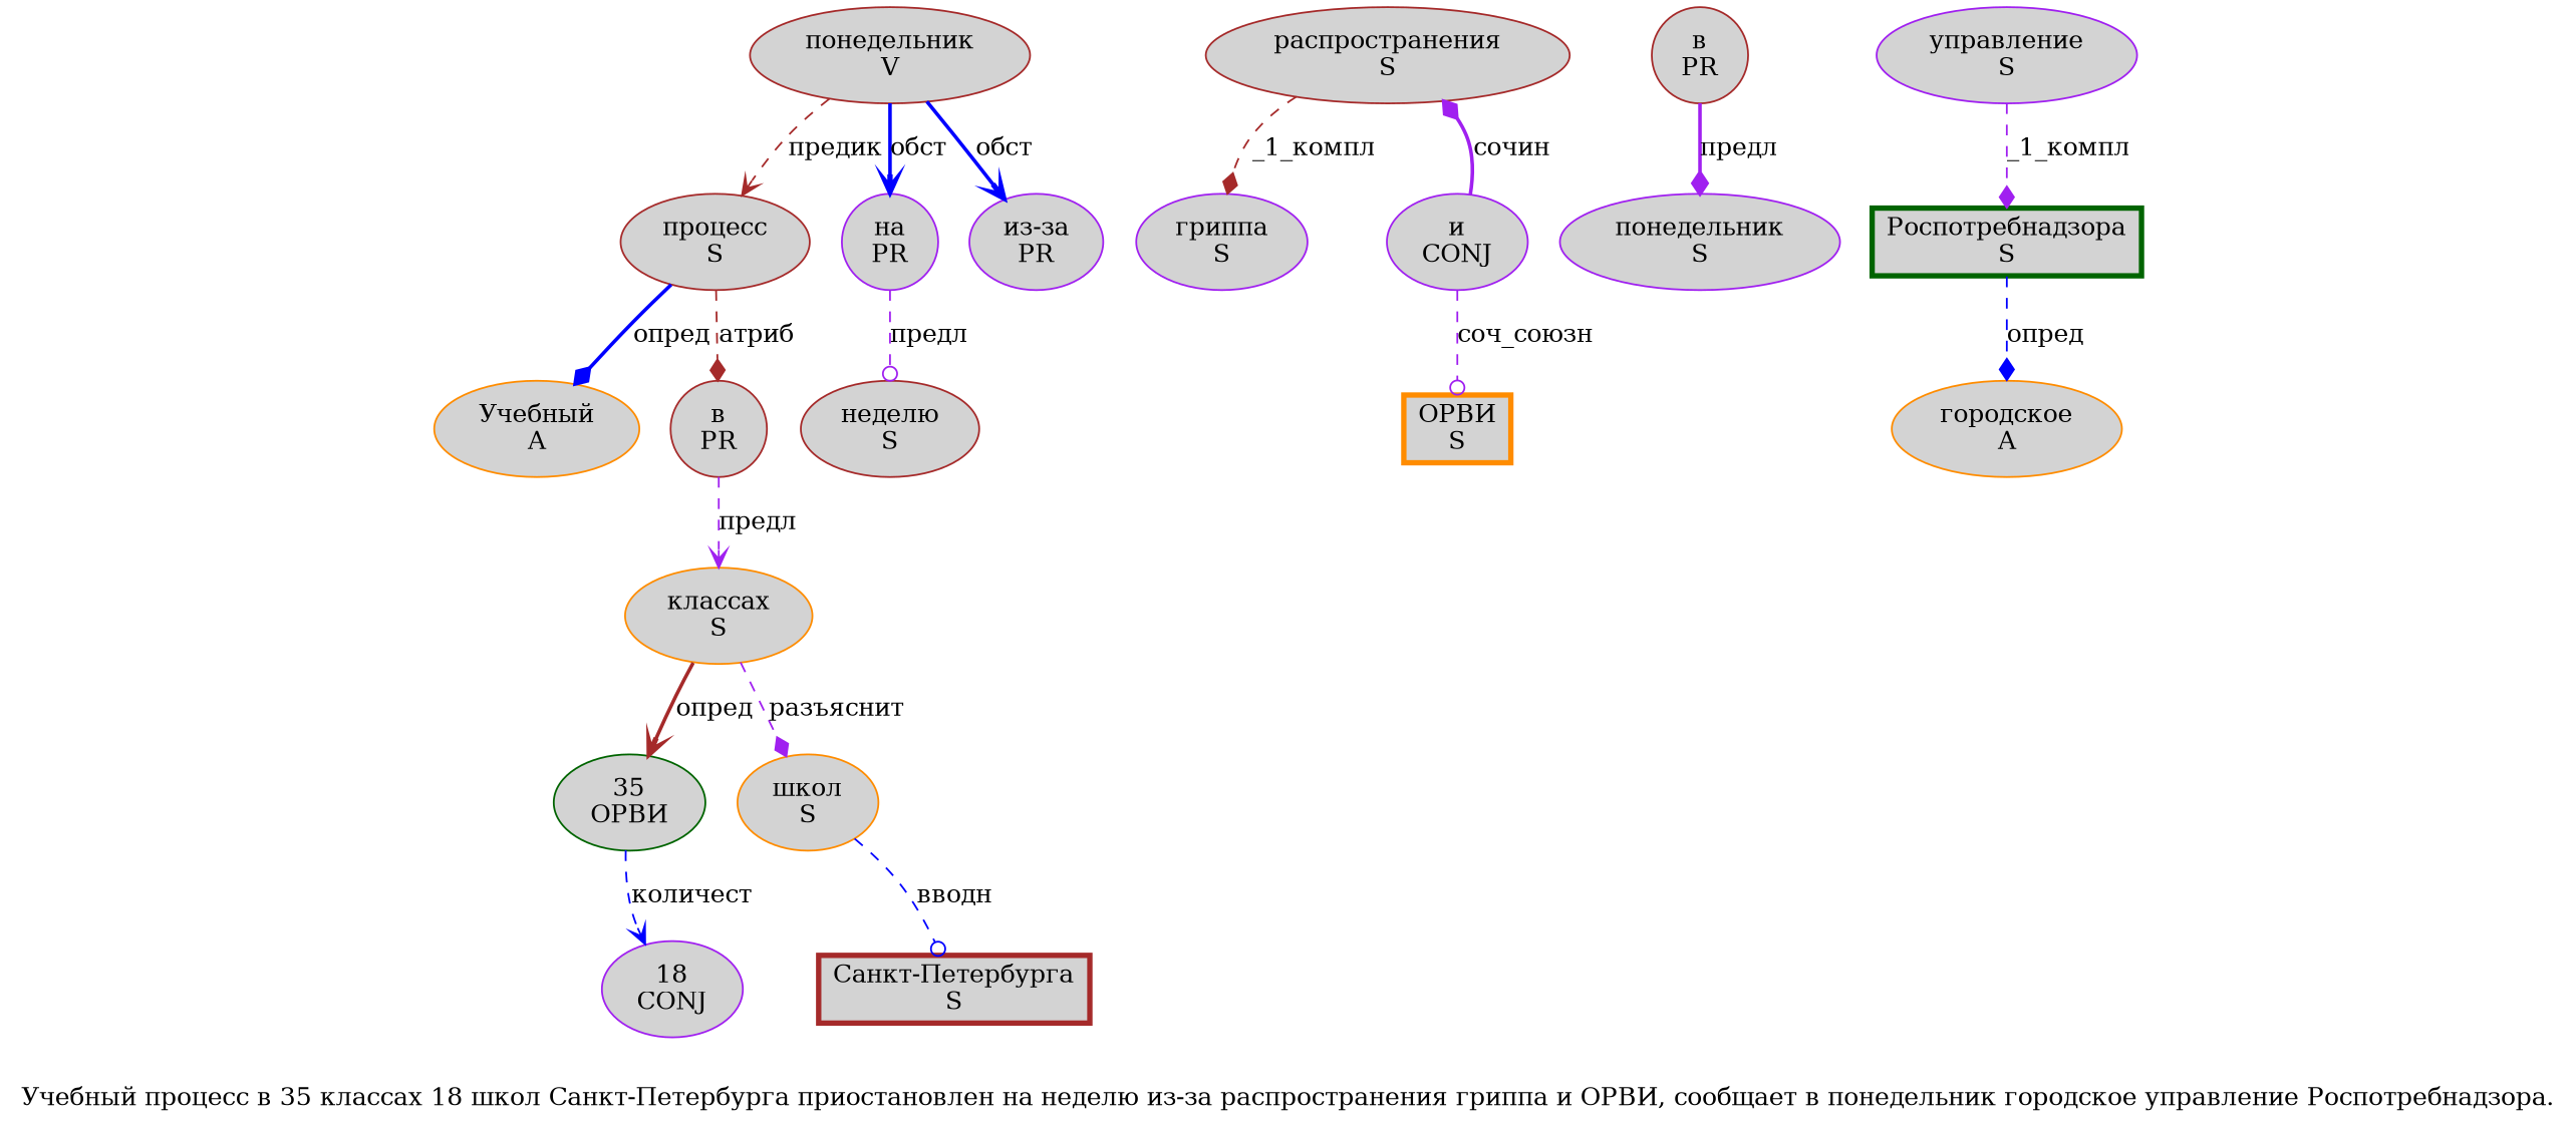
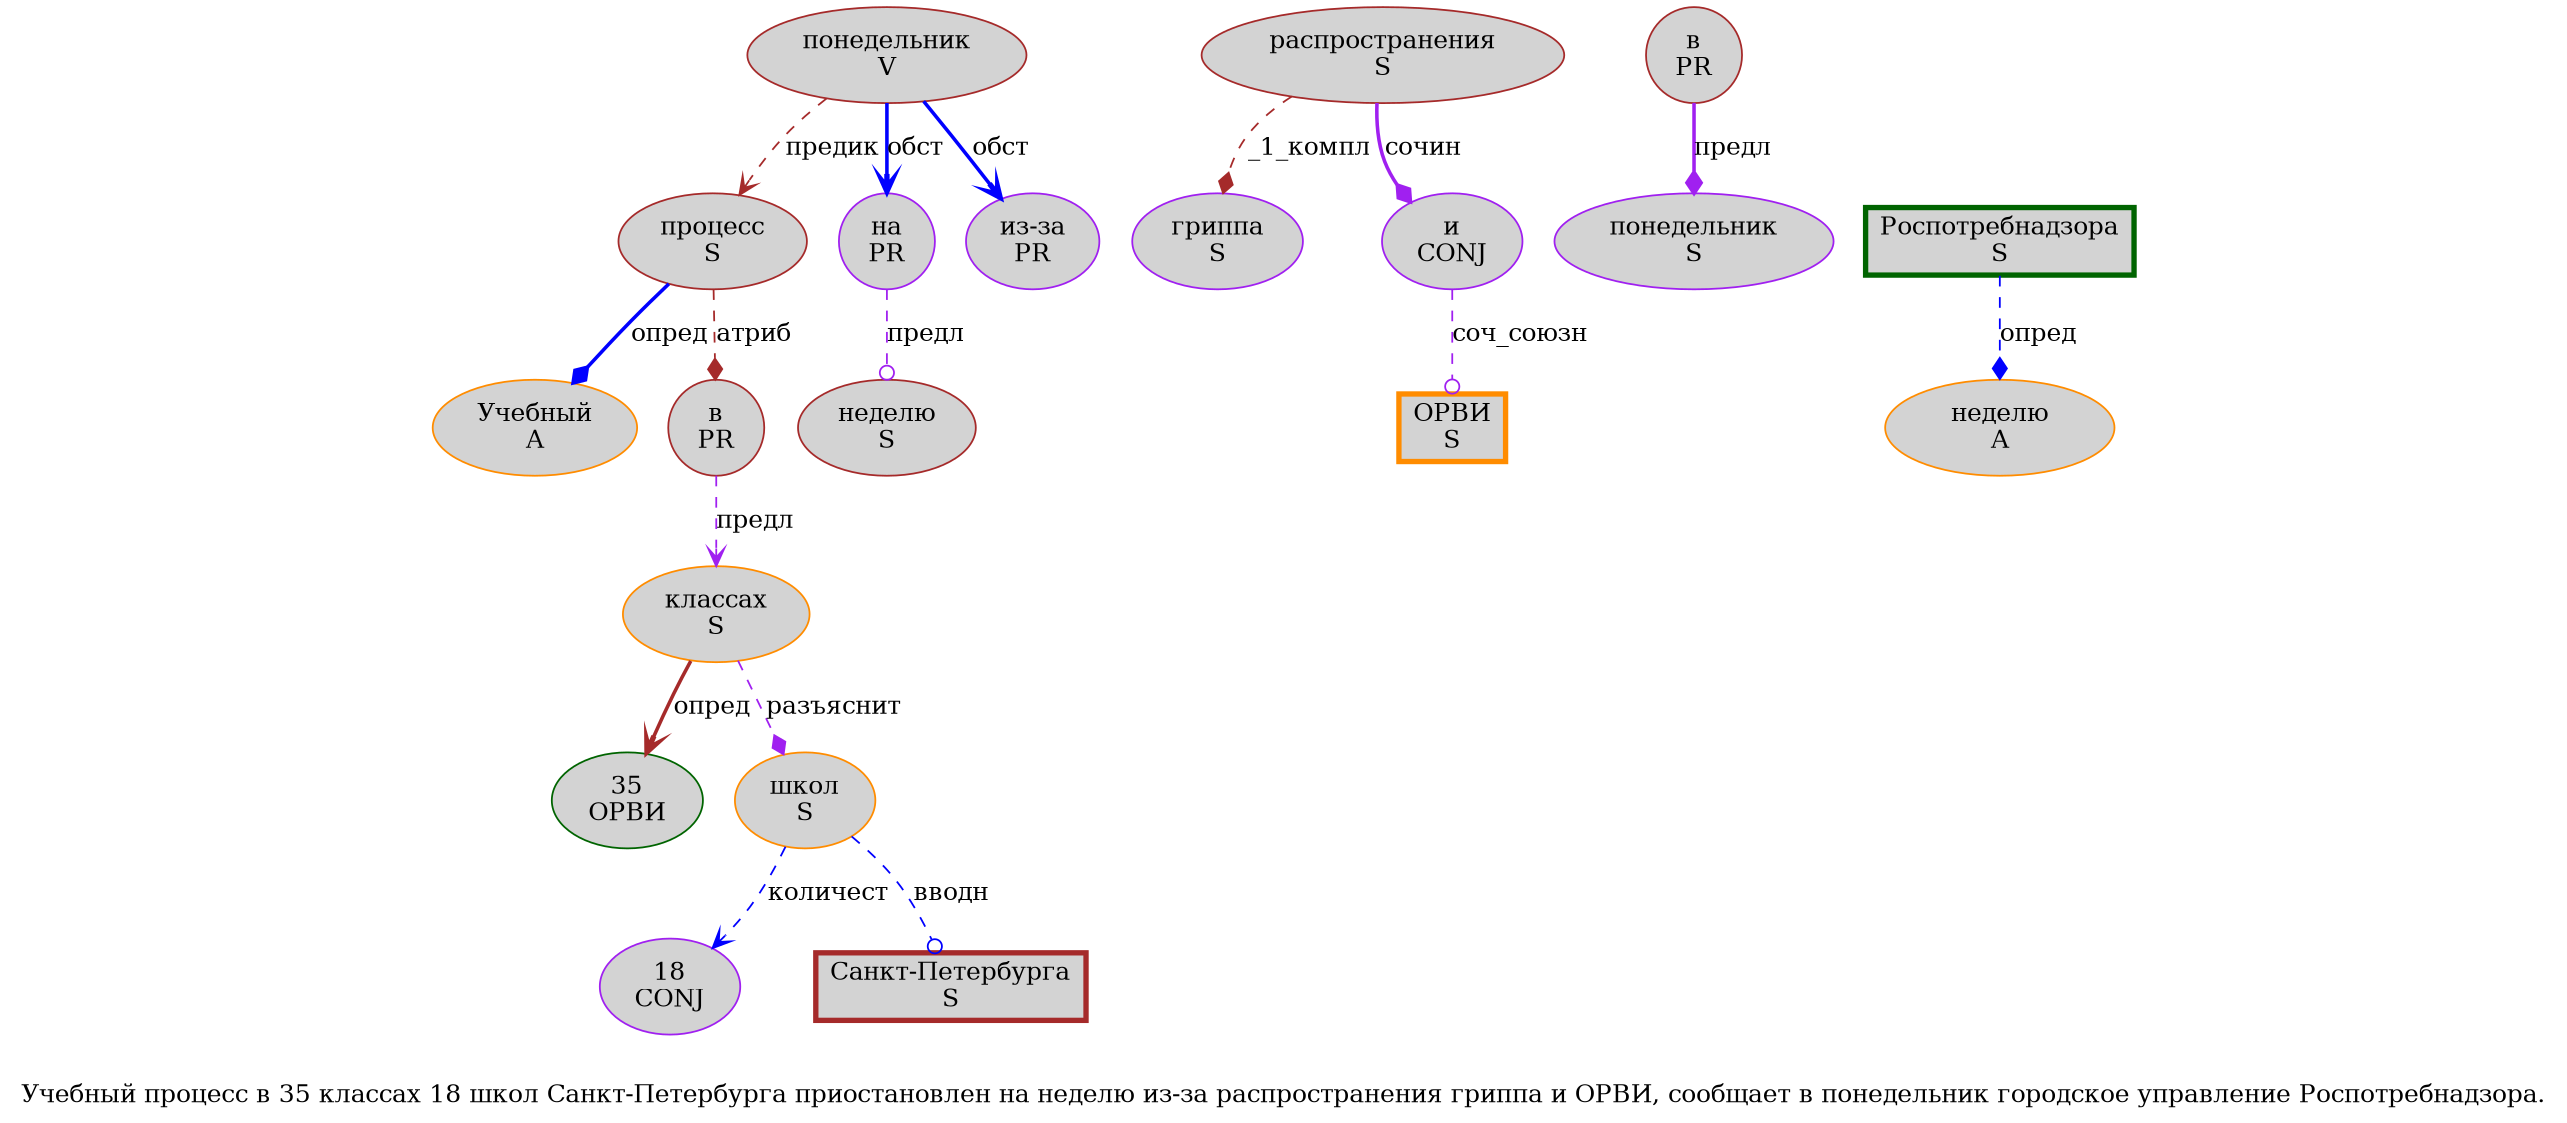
  digraph {
    label="Учебный процесс в 35 классах 18 школ Санкт-Петербурга приостановлен на неделю из-за распространения гриппа и ОРВИ, сообщает в понедельник городское управление Роспотребнадзора."
    node [color=brown fillcolor=lightgray penwidth=1 shape=ellipse style=filled]
    edge [arrowhead=diamond color=purple style=dashed]
    n1 [color=darkorange label="Учебный\nA"]
    n2 [label="процесс\nS"]
    n3 [label="в\nPR"]
    n4 [color=darkorange label="классах\nS"]
    n5 [color=darkgreen label="35\nОРВИ"]
    n6 [color=darkorange label="школ\nS"]
    n7 [color=purple label="18\nCONJ"]
    n8 [label="Санкт-Петербурга\nS" penwidth=3 shape=box]
    n9 [label="понедельник\nV"]
    n10 [color=purple label="на\nPR"]
    n11 [color=purple label="из-за\nPR"]
    n12 [label="неделю\nS"]
    n13 [label="распространения\nS"]
    n14 [color=purple label="гриппа\nS"]
    n15 [color=purple label="и\nCONJ"]
    n16 [color=darkorange label="ОРВИ\nS" penwidth=3 shape=box]
    n17 [label="в\nPR"]
    n18 [color=purple label="понедельник\nS"]
-   n19 [color=purple label="управление\nS"]
    n20 [color=darkgreen label="Роспотребнадзора\nS" penwidth=3 shape=box]
-   n21 [color=darkorange label="городское\nA"]
+   n21 [color=darkorange label="неделю\nA"]
    n2 -> n1 [color=blue label="опред" style=bold]
    n2 -> n3 [color=brown label="атриб"]
    n3 -> n4 [arrowhead=vee label="предл"]
    n4 -> n5 [arrowhead=vee color=brown label="опред" style=bold]
    n4 -> n6 [label="разъяснит"]
-   n5 -> n7 [arrowhead=vee color=blue label="количест"]
+   n6 -> n7 [arrowhead=vee color=blue label="количест"]
    n6 -> n8 [arrowhead=odot color=blue label="вводн"]
    n9 -> n2 [arrowhead=vee color=brown label="предик"]
    n9 -> n10 [arrowhead=vee color=blue label="обст" style=bold]
    n9 -> n11 [arrowhead=vee color=blue label="обст" style=bold]
    n10 -> n12 [arrowhead=odot label="предл"]
    n13 -> n14 [color=brown label="_1_компл"]
-   n15 -> n13 [label="сочин" style=bold]
+   n13 -> n15 [label="сочин" style=bold]
    n15 -> n16 [arrowhead=odot label="соч_союзн"]
    n17 -> n18 [label="предл" style=bold]
-   n19 -> n20 [label="_1_компл"]
    n20 -> n21 [color=blue label="опред"]
  }
